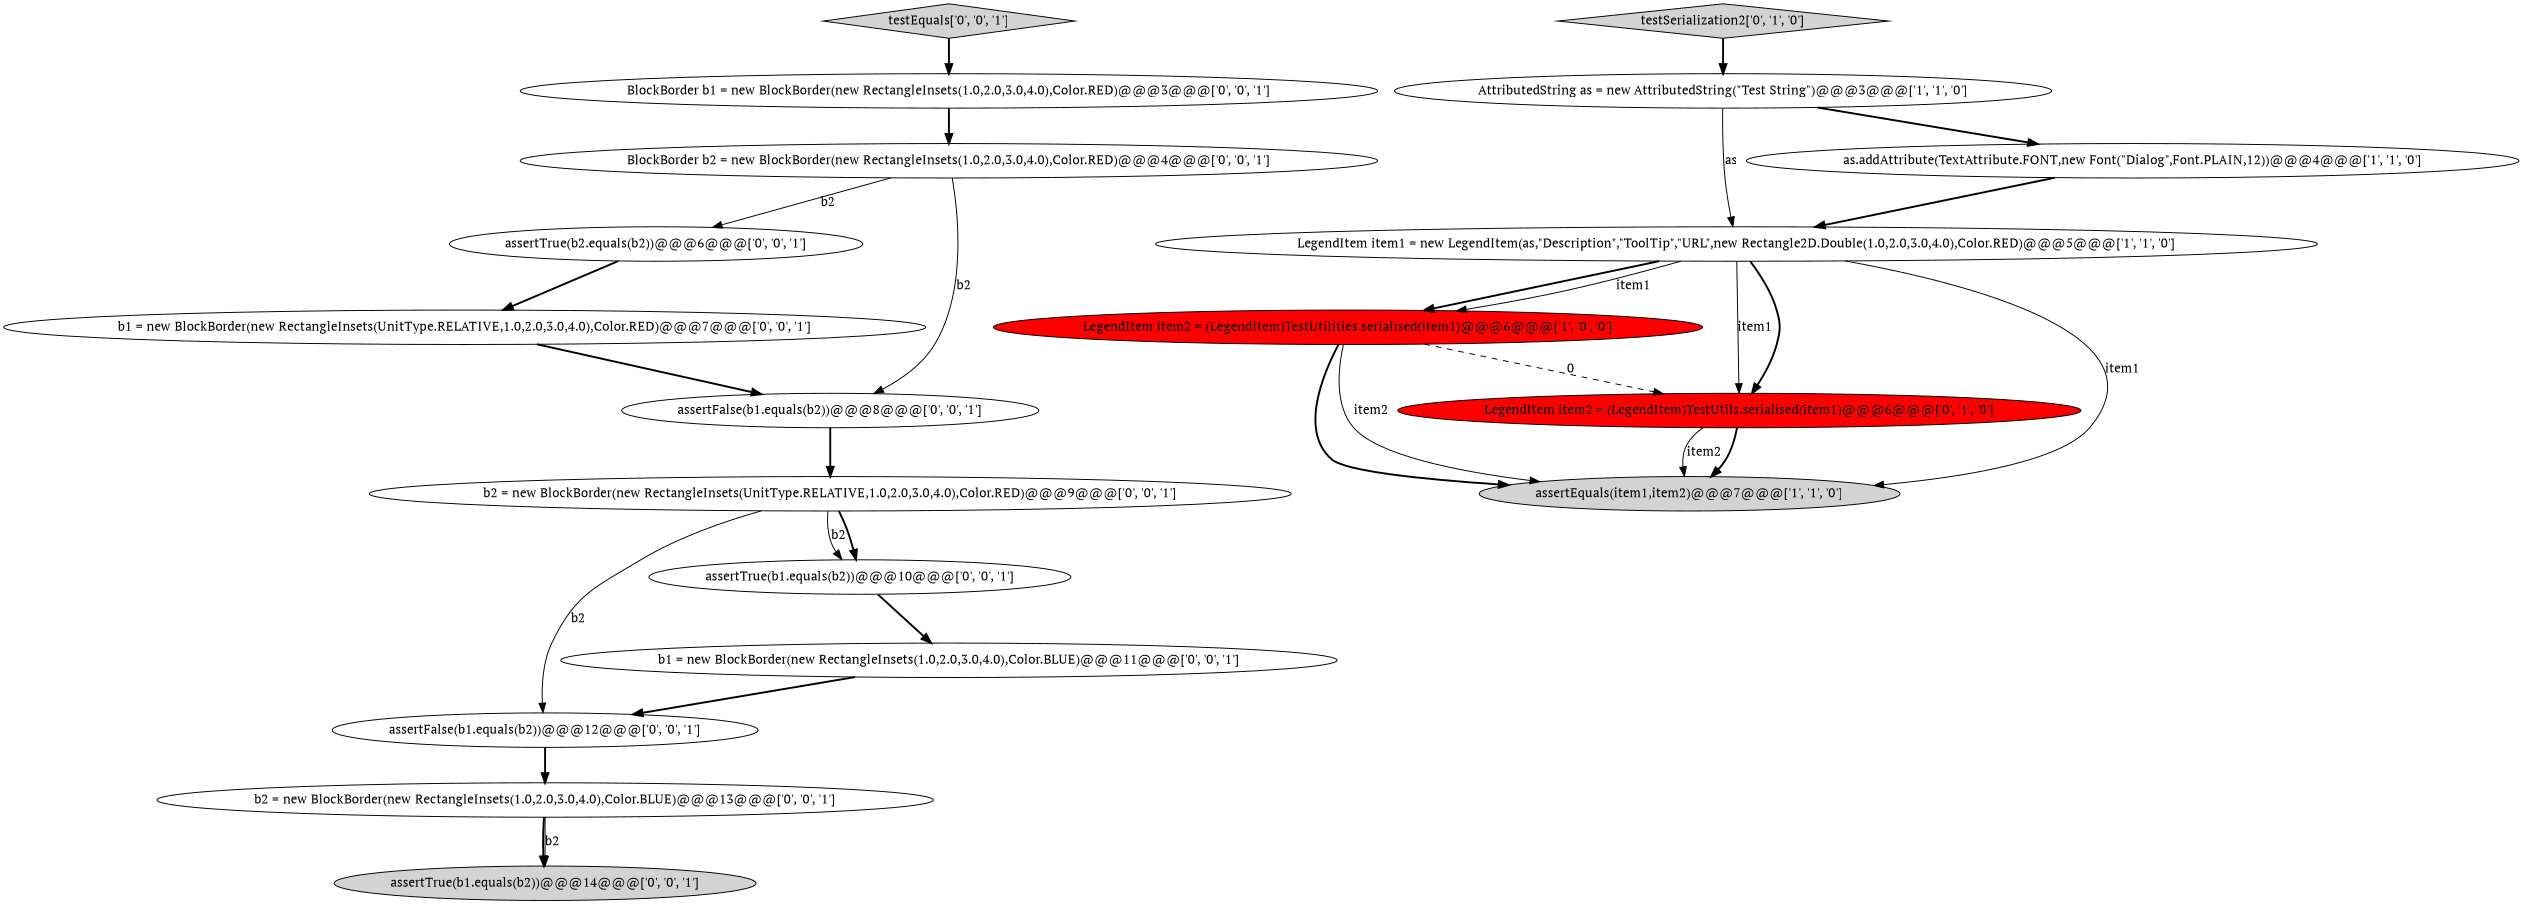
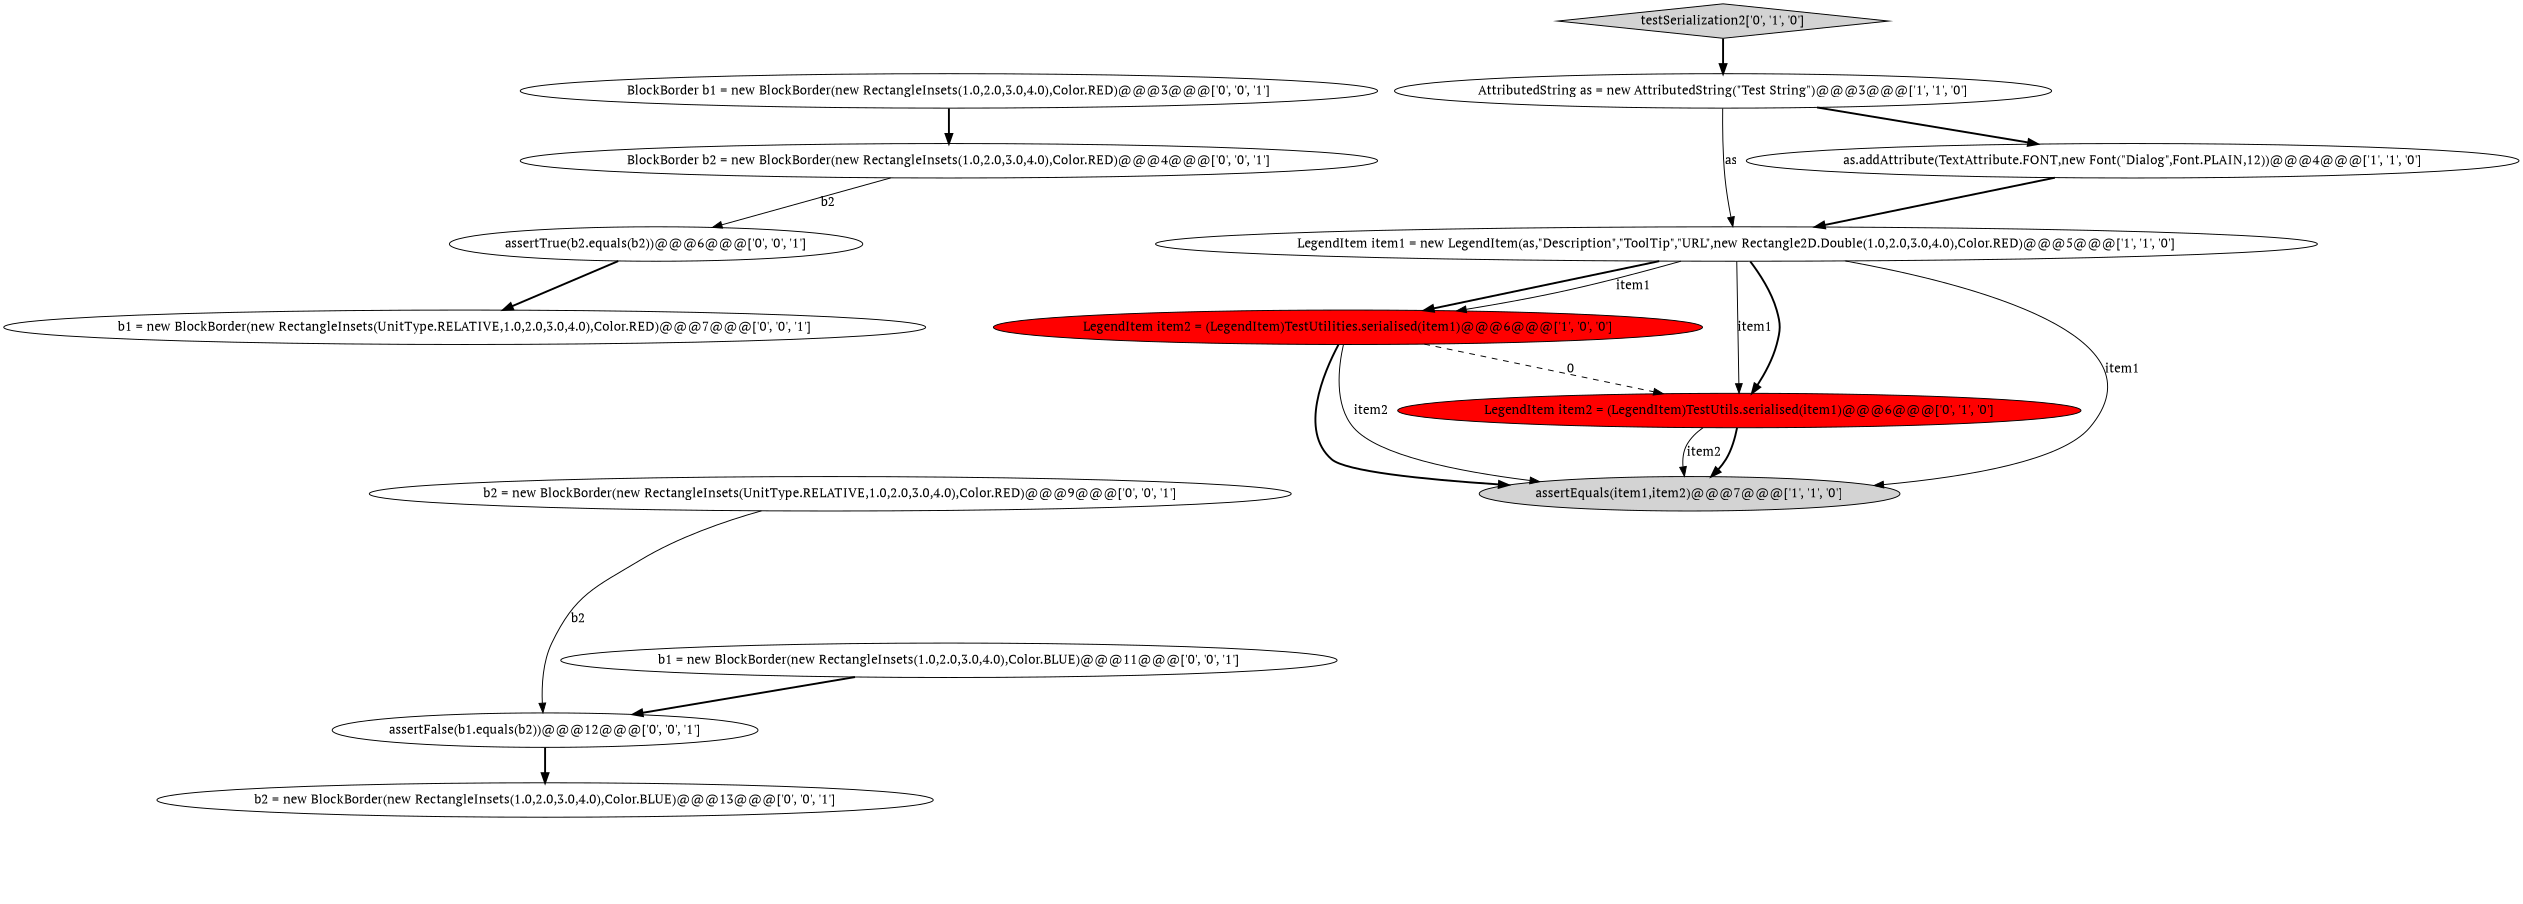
  digraph {
    fontname="PT Serif"
    node [fillcolor=white fontname="PT Serif" shape=ellipse style=filled]
    edge [fontname="PT Serif" style=bold]
-   n1 [fillcolor=lightgray label="testEquals['0', '0', '1']" shape=diamond]
    n2 [label="BlockBorder b1 = new BlockBorder(new RectangleInsets(1.0,2.0,3.0,4.0),Color.RED)@@@3@@@['0', '0', '1']"]
    n3 [label="BlockBorder b2 = new BlockBorder(new RectangleInsets(1.0,2.0,3.0,4.0),Color.RED)@@@4@@@['0', '0', '1']"]
    n4 [label="AttributedString as = new AttributedString(\"Test String\")@@@3@@@['1', '1', '0']"]
    n5 [label="LegendItem item1 = new LegendItem(as,\"Description\",\"ToolTip\",\"URL\",new Rectangle2D.Double(1.0,2.0,3.0,4.0),Color.RED)@@@5@@@['1', '1', '0']"]
    n6 [label="as.addAttribute(TextAttribute.FONT,new Font(\"Dialog\",Font.PLAIN,12))@@@4@@@['1', '1', '0']"]
    n7 [fillcolor=red label="LegendItem item2 = (LegendItem)TestUtilities.serialised(item1)@@@6@@@['1', '0', '0']"]
    n8 [fillcolor=red label="LegendItem item2 = (LegendItem)TestUtils.serialised(item1)@@@6@@@['0', '1', '0']"]
    n9 [fillcolor=lightgray label="assertEquals(item1,item2)@@@7@@@['1', '1', '0']"]
    n10 [label="b2 = new BlockBorder(new RectangleInsets(UnitType.RELATIVE,1.0,2.0,3.0,4.0),Color.RED)@@@9@@@['0', '0', '1']"]
    n11 [label="assertFalse(b1.equals(b2))@@@12@@@['0', '0', '1']"]
-   n12 [label="assertTrue(b1.equals(b2))@@@10@@@['0', '0', '1']"]
    n13 [label="b2 = new BlockBorder(new RectangleInsets(1.0,2.0,3.0,4.0),Color.BLUE)@@@13@@@['0', '0', '1']"]
    n14 [label="b1 = new BlockBorder(new RectangleInsets(1.0,2.0,3.0,4.0),Color.BLUE)@@@11@@@['0', '0', '1']"]
    n15 [label="assertTrue(b2.equals(b2))@@@6@@@['0', '0', '1']"]
    n16 [label="b1 = new BlockBorder(new RectangleInsets(UnitType.RELATIVE,1.0,2.0,3.0,4.0),Color.RED)@@@7@@@['0', '0', '1']"]
-   n17 [fillcolor=lightgray label="assertTrue(b1.equals(b2))@@@14@@@['0', '0', '1']"]
-   n18 [label="assertFalse(b1.equals(b2))@@@8@@@['0', '0', '1']"]
    n19 [fillcolor=lightgray label="testSerialization2['0', '1', '0']" shape=diamond]
-   n1 -> n2
    n2 -> n3
    n3 -> n15 [label=b2 style=solid]
-   n3 -> n18 [label=b2 style=solid]
    n4 -> n5 [label=as style=solid]
    n4 -> n6
    n5 -> n7
    n5 -> n7 [label=item1 style=solid]
    n5 -> n8 [label=item1 style=solid]
    n5 -> n8
    n5 -> n9 [label=item1 style=solid]
    n6 -> n5
    n7 -> n8 [label=0 style=dashed]
    n7 -> n9
    n7 -> n9 [label=item2 style=solid]
    n8 -> n9
    n8 -> n9 [label=item2 style=solid]
    n10 -> n11 [label=b2 style=solid]
-   n10 -> n12 [label=b2 style=solid]
-   n10 -> n12
    n11 -> n13
-   n12 -> n14
-   n13 -> n17
-   n13 -> n17 [label=b2 style=solid]
    n14 -> n11
    n15 -> n16
-   n16 -> n18
-   n18 -> n10
    n19 -> n4
  }
